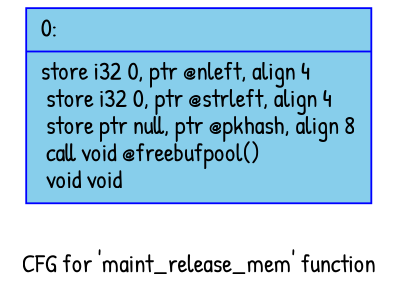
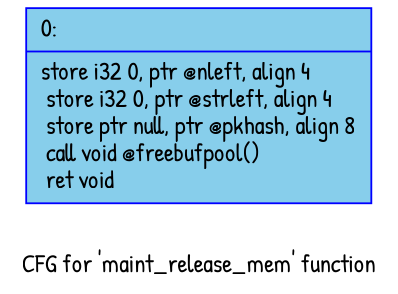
  digraph {
    label="CFG for 'maint_release_mem' function"
    fontname="Patrick Hand"
-   n1 [color=blue fillcolor=skyblue fontname="Patrick Hand" label="{0:\l|  store i32 0, ptr @nleft, align 4\l  store i32 0, ptr @strleft, align 4\l  store ptr null, ptr @pkhash, align 8\l  call void @freebufpool()\l  void void\l}" shape=record style=filled]
+   n1 [color=blue fillcolor=skyblue fontname="Patrick Hand" label="{0:\l|  store i32 0, ptr @nleft, align 4\l  store i32 0, ptr @strleft, align 4\l  store ptr null, ptr @pkhash, align 8\l  call void @freebufpool()\l  ret void\l}" shape=record style=filled]
  }
